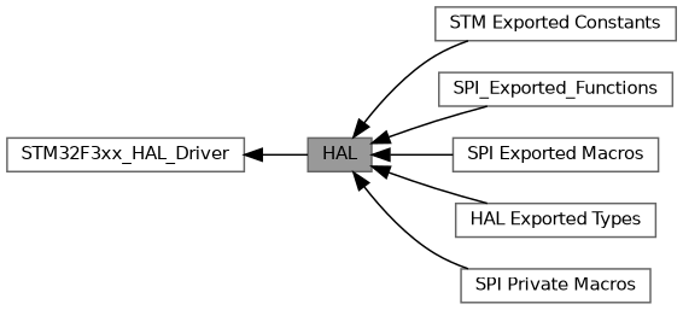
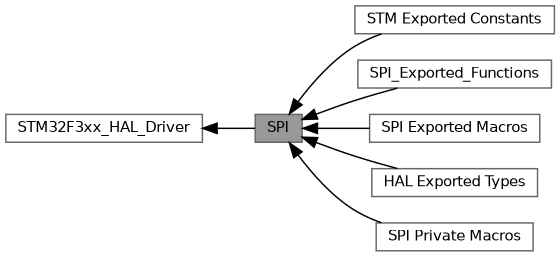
  digraph {
    rankdir=LR
    node [color=grey40 fillcolor=white fontname=Helvetica fontsize=10 shape=box style=filled]
    edge [dir=back fontname=Helvetica fontsize=10 labelfontname=Helvetica labelfontsize=10 shape=plaintext style=solid]
-   n1 [color=gray40 fillcolor=grey60 fontcolor=black height=0.2 label=HAL width=0.4]
+   n1 [color=gray40 fillcolor=grey60 fontcolor=black height=0.2 label=SPI width=0.4]
    n2 [height=0.2 label="STM Exported Constants" width=0.4]
    n3 [height=0.2 label=SPI_Exported_Functions width=0.4]
    n4 [height=0.2 label="SPI Exported Macros" width=0.4]
    n5 [height=0.2 label="HAL Exported Types" width=0.4]
    n6 [height=0.2 label="SPI Private Macros" width=0.4]
    n7 [height=0.2 label=STM32F3xx_HAL_Driver width=0.4]
    n1 -> n2
    n1 -> n3
    n1 -> n4
    n1 -> n5
    n1 -> n6
    n7 -> n1
  }
